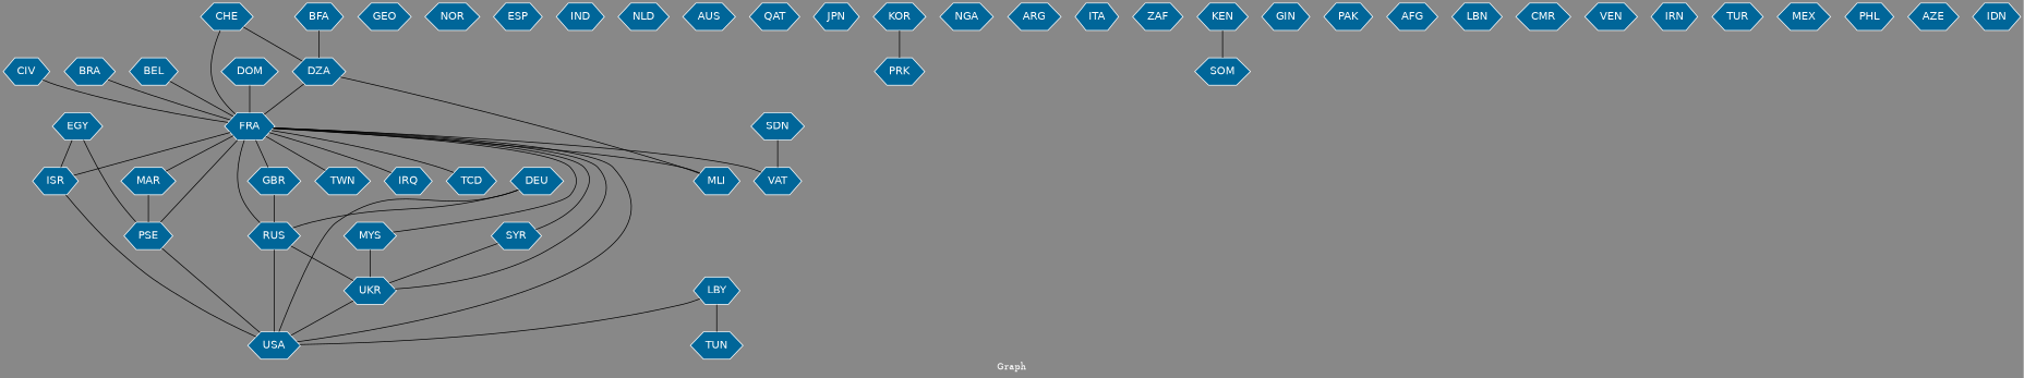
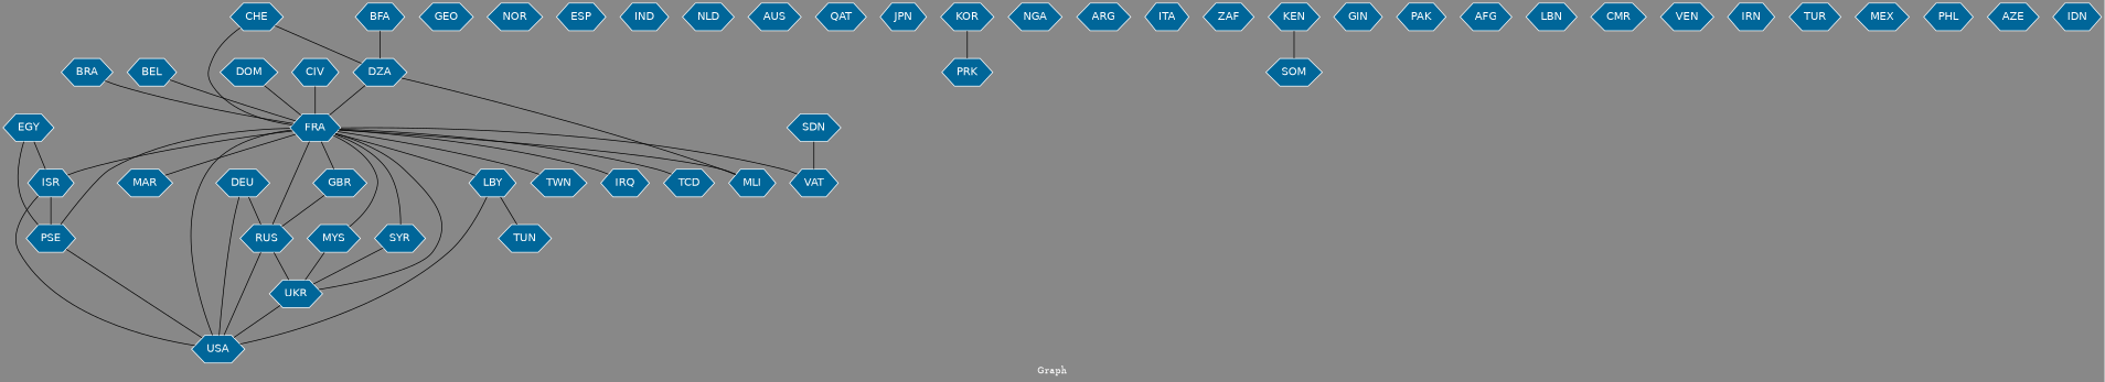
  graph {
    bgcolor="#888888"
    fontcolor=white
    fontsize=12
    label="Graph"
    node [color=white fillcolor="#006699" fontcolor=white fontname=Helvetica shape=hexagon style=filled]
    edge [arrowhead=open color=black fontcolor=white fontname=Courier fontsize=12 weight=1]
    n1 [label=ISR]
    n2 [label=PSE]
    n3 [label=USA]
    n4 [label=FRA]
    n5 [label=UKR]
    n6 [label=GBR]
    n7 [label=MYS]
    n8 [label=RUS]
    n9 [label=TWN]
    n10 [label=MLI]
    n11 [label=SYR]
    n12 [label=IRQ]
    n13 [label=VAT]
    n14 [label=LBY]
    n15 [label=TCD]
    n16 [label=MAR]
    n17 [label=TUN]
    n18 [label=GEO]
    n19 [label=NOR]
    n20 [label=ESP]
    n21 [label=IND]
    n22 [label=BEL]
    n23 [label=NLD]
    n24 [label=AUS]
    n25 [label=QAT]
    n26 [label=DZA]
    n27 [label=JPN]
    n28 [label=CIV]
    n29 [label=KOR]
    n30 [label=PRK]
    n31 [label=NGA]
    n32 [label=DEU]
    n33 [label=SDN]
    n34 [label=ARG]
    n35 [label=ITA]
    n36 [label=EGY]
    n37 [label=ZAF]
    n38 [label=KEN]
    n39 [label=SOM]
    n40 [label=GIN]
    n41 [label=PAK]
    n42 [label=BRA]
    n43 [label=AFG]
    n44 [label=LBN]
    n45 [label=BFA]
    n46 [label=CMR]
    n47 [label=VEN]
    n48 [label=IRN]
    n49 [label=CHE]
    n50 [label=DOM]
    n51 [label=TUR]
    n52 [label=MEX]
    n53 [label=PHL]
    n54 [label=AZE]
    n55 [label=IDN]
-   n16 -- n2 [weight=120]
+   n1 -- n2 [weight=120]
    n1 -- n3 [weight=3]
    n2 -- n3 [weight=5]
    n4 -- n1 [weight=17]
    n4 -- n2 [weight=17]
    n4 -- n3 [weight=2]
    n4 -- n5 [weight=3]
    n4 -- n6
    n4 -- n7
    n4 -- n8 [weight=4]
    n4 -- n9 [weight=3]
    n4 -- n10 [weight=10]
    n4 -- n11
    n4 -- n12 [weight=3]
    n4 -- n13
+   n4 -- n14 [weight=4]
    n4 -- n15
    n4 -- n16
    n5 -- n3 [weight=2]
    n6 -- n8 [weight=2]
    n7 -- n5 [weight=2]
    n8 -- n3 [weight=6]
    n8 -- n5 [weight=9]
    n11 -- n5
    n14 -- n3
    n14 -- n17
    n22 -- n4
    n26 -- n4 [weight=19]
    n26 -- n10 [weight=13]
    n28 -- n4 [weight=3]
    n29 -- n30
    n32 -- n3 [weight=3]
    n32 -- n8 [weight=2]
    n33 -- n13
    n36 -- n1
    n36 -- n2
    n38 -- n39 [weight=2]
    n42 -- n4
    n45 -- n26
    n49 -- n4
    n49 -- n26
    n50 -- n4
  }
